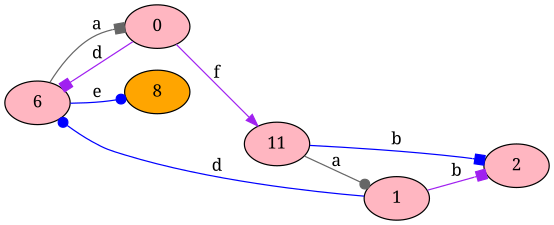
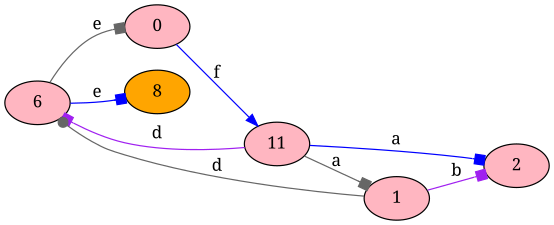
  strict digraph {
    fontname="Noto Serif"
    rankdir=LR
    node [fillcolor=lightpink fontname="Noto Serif" style=filled]
    edge [arrowhead=box color=gray40 fontname="Noto Serif"]
    n1 [label=6]
    0
    11
    n4 [fillcolor=orange label=8]
    1
    2
-   n1 -> 0 [label=a]
-   n1 -> n4 [arrowhead=dot color=blue label=e]
-   0 -> n1 [color=purple label=d]
-   0 -> 11 [arrowhead=normal color=purple label=f]
-   11 -> 1 [arrowhead=dot label=a]
-   11 -> 2 [color=blue label=b]
-   1 -> n1 [arrowhead=dot color=blue label=d]
+   n1 -> 0 [label=e]
+   n1 -> n4 [color=blue label=e]
+   11 -> n1 [color=purple label=d]
+   0 -> 11 [arrowhead=normal color=blue label=f]
+   11 -> 1 [label=a]
+   11 -> 2 [color=blue label=a]
+   1 -> n1 [arrowhead=dot label=d]
    1 -> 2 [color=purple label=b]
  }
